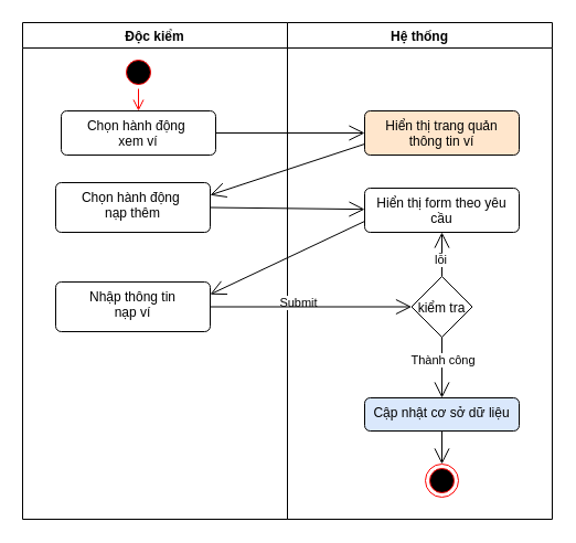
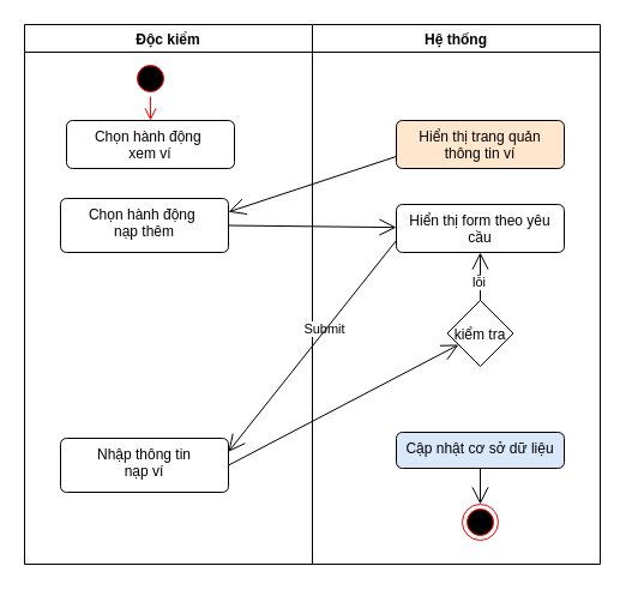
  <mxCell id="0" />
  <mxCell id="1" parent="0" />
  <mxCell id="2" value="Độc kiểm" style="swimlane;" vertex="1" parent="1"><mxGeometry y="20" width="240" height="450" as="geometry" x="20" /></mxCell>
  <mxCell id="3" value="" style="ellipse;html=1;shape=startState;fillColor=#000000;strokeColor=#ff0000;" vertex="1" parent="2"><mxGeometry x="90" y="30" width="30" height="30" as="geometry" /></mxCell>
  <mxCell id="4" value="&lt;div&gt;Chọn hành động&amp;nbsp;&lt;br&gt;xem ví&lt;/div&gt;" style="html=1;align=center;verticalAlign=top;rounded=1;absoluteArcSize=1;arcSize=10;dashed=0;whiteSpace=wrap;" vertex="1" parent="2"><mxGeometry x="35" y="80" width="140" height="40" as="geometry" /></mxCell>
  <mxCell id="5" value="&lt;span style=&quot;background-color: transparent;&quot;&gt;Chọn hành động&amp;nbsp;&lt;br&gt;nạp thêm&lt;/span&gt;" style="html=1;align=center;verticalAlign=top;rounded=1;absoluteArcSize=1;arcSize=10;dashed=0;whiteSpace=wrap;" vertex="1" parent="2"><mxGeometry x="30" y="145" width="140" height="45" as="geometry" /></mxCell>
  <mxCell id="6" value="" style="edgeStyle=orthogonalEdgeStyle;html=1;verticalAlign=bottom;endArrow=open;endSize=8;strokeColor=#ff0000;" edge="1" parent="2" source="3" target="4"><mxGeometry relative="1" as="geometry"><mxPoint x="290" y="55" as="targetPoint" /></mxGeometry></mxCell>
- <mxCell id="7" value="&lt;span style=&quot;background-color: transparent;&quot;&gt;Nhập thông tin&lt;br&gt;nạp ví&lt;/span&gt;" style="html=1;align=center;verticalAlign=top;rounded=1;absoluteArcSize=1;arcSize=10;dashed=0;whiteSpace=wrap;" vertex="1" parent="2"><mxGeometry x="30" y="235" width="140" height="45" as="geometry" /></mxCell>
+ <mxCell id="7" value="&lt;span style=&quot;background-color: transparent;&quot;&gt;Nhập thông tin&lt;br&gt;nạp ví&lt;/span&gt;" style="html=1;align=center;verticalAlign=top;rounded=1;absoluteArcSize=1;arcSize=10;dashed=0;whiteSpace=wrap;" vertex="1" parent="2"><mxGeometry x="30" y="345" width="140" height="45" as="geometry" /></mxCell>
  <mxCell id="8" value="Hệ thống" style="swimlane;" vertex="1" parent="1"><mxGeometry x="260" y="20" width="240" height="450" as="geometry" /></mxCell>
  <mxCell id="9" value="Hiển thị trang quản&lt;div&gt;thông tin ví&lt;/div&gt;" style="html=1;align=center;verticalAlign=top;rounded=1;absoluteArcSize=1;arcSize=10;dashed=0;whiteSpace=wrap;fillColor=#ffe6cc;" vertex="1" parent="8"><mxGeometry x="70" y="80" width="140" height="40" as="geometry" /></mxCell>
  <mxCell id="10" value="kiểm tra" style="rhombus;" vertex="1" parent="8"><mxGeometry x="112.5" y="230" width="55" height="55" as="geometry" /></mxCell>
  <mxCell id="11" value="Hiển thị form theo yêu cầu" style="html=1;align=center;verticalAlign=top;rounded=1;absoluteArcSize=1;arcSize=10;dashed=0;whiteSpace=wrap;" vertex="1" parent="8"><mxGeometry x="70" y="150" width="140" height="40" as="geometry" /></mxCell>
  <mxCell id="12" value="" style="endArrow=open;endFill=1;endSize=12;html=1;exitX=0.5;exitY=0;exitDx=0;exitDy=0;" edge="1" parent="8" source="10" target="11"><mxGeometry width="160" relative="1" as="geometry"><mxPoint x="-50" y="214" as="sourcePoint" /><mxPoint x="135" y="213" as="targetPoint" /></mxGeometry></mxCell>
  <mxCell id="13" value="lỗi" style="edgeLabel;html=1;align=center;verticalAlign=middle;resizable=0;points=[];" vertex="1" connectable="0" parent="12"><mxGeometry x="-0.2" y="2" relative="1" as="geometry"><mxPoint as="offset" /></mxGeometry></mxCell>
  <mxCell id="14" value="Cập nhật cơ sở dữ liệu" style="html=1;align=center;verticalAlign=top;rounded=1;absoluteArcSize=1;arcSize=10;dashed=0;whiteSpace=wrap;fillColor=#dae8fc;" vertex="1" parent="8"><mxGeometry x="70" y="340" width="140" height="30" as="geometry" /></mxCell>
  <mxCell id="15" value="" style="ellipse;html=1;shape=endState;fillColor=#000000;strokeColor=#ff0000;" vertex="1" parent="8"><mxGeometry x="125" y="400" width="30" height="30" as="geometry" /></mxCell>
  <mxCell id="16" value="" style="endArrow=open;endFill=1;endSize=12;html=1;exitX=0.5;exitY=1;exitDx=0;exitDy=0;" edge="1" parent="8" source="14" target="15"><mxGeometry width="160" relative="1" as="geometry"><mxPoint x="-130" y="290" as="sourcePoint" /><mxPoint x="150" y="240" as="targetPoint" /></mxGeometry></mxCell>
- <mxCell id="17" value="" style="endArrow=open;endFill=1;endSize=12;html=1;exitX=0.5;exitY=1;exitDx=0;exitDy=0;entryX=0.5;entryY=0;entryDx=0;entryDy=0;" edge="1" parent="8" source="10" target="14"><mxGeometry width="160" relative="1" as="geometry"><mxPoint x="-50" y="234" as="sourcePoint" /><mxPoint x="140" y="290" as="targetPoint" /></mxGeometry></mxCell>
- <mxCell id="18" value="Thành công" style="edgeLabel;html=1;align=center;verticalAlign=middle;resizable=0;points=[];" vertex="1" connectable="0" parent="17"><mxGeometry x="-0.257" relative="1" as="geometry"><mxPoint as="offset" /></mxGeometry></mxCell>
- <mxCell id="19" value="" style="endArrow=open;endFill=1;endSize=12;html=1;exitX=1;exitY=0.5;exitDx=0;exitDy=0;" edge="1" parent="1" source="4" target="9"><mxGeometry width="160" relative="1" as="geometry"><mxPoint x="340" y="95" as="sourcePoint" /><mxPoint x="202" y="140" as="targetPoint" /></mxGeometry></mxCell>
  <mxCell id="20" value="" style="endArrow=open;endFill=1;endSize=12;html=1;exitX=1;exitY=0.5;exitDx=0;exitDy=0;" edge="1" parent="1" source="5" target="11"><mxGeometry width="160" relative="1" as="geometry"><mxPoint x="210" y="155" as="sourcePoint" /><mxPoint x="350" y="220" as="targetPoint" /></mxGeometry></mxCell>
  <mxCell id="21" value="Submit" style="edgeLabel;html=1;align=center;verticalAlign=middle;resizable=0;points=[];" vertex="1" connectable="0" parent="20"><mxGeometry x="-0.049" y="-2" relative="1" as="geometry"><mxPoint x="13" y="83" as="offset" /></mxGeometry></mxCell>
  <mxCell id="22" value="" style="endArrow=open;endFill=1;endSize=12;html=1;entryX=1;entryY=0.25;entryDx=0;entryDy=0;exitX=0;exitY=0.75;exitDx=0;exitDy=0;" edge="1" parent="1" source="9" target="5"><mxGeometry width="160" relative="1" as="geometry"><mxPoint x="210" y="155" as="sourcePoint" /><mxPoint x="340" y="158" as="targetPoint" /></mxGeometry></mxCell>
  <mxCell id="23" value="" style="endArrow=open;endFill=1;endSize=12;html=1;exitX=1;exitY=0.5;exitDx=0;exitDy=0;" edge="1" parent="1" source="7" target="10"><mxGeometry width="160" relative="1" as="geometry"><mxPoint x="205" y="130" as="sourcePoint" /><mxPoint x="330" y="253" as="targetPoint" /></mxGeometry></mxCell>
  <mxCell id="24" value="" style="endArrow=open;endFill=1;endSize=12;html=1;exitX=0;exitY=0.75;exitDx=0;exitDy=0;entryX=1;entryY=0.25;entryDx=0;entryDy=0;" edge="1" parent="1" source="11" target="7"><mxGeometry width="160" relative="1" as="geometry"><mxPoint x="330" y="222" as="sourcePoint" /><mxPoint x="190" y="268" as="targetPoint" /></mxGeometry></mxCell>
